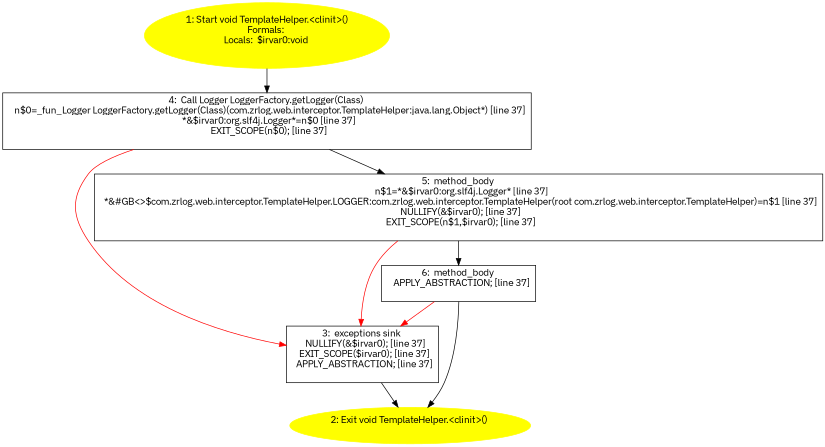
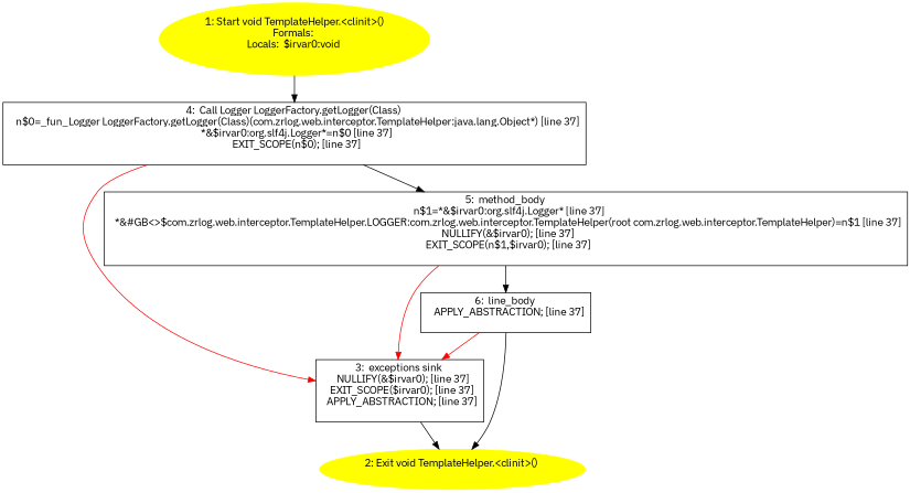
  digraph {
    fontname="IBM Plex Sans"
    node [fontname="IBM Plex Sans" shape=box]
    edge [fontname="IBM Plex Sans"]
    n1 [color=yellow label="1: Start void TemplateHelper.<clinit>()\nFormals: \nLocals:  $irvar0:void \n  " style=filled shape=""]
    n2 [label="4:  Call Logger LoggerFactory.getLogger(Class) \n   n$0=_fun_Logger LoggerFactory.getLogger(Class)(com.zrlog.web.interceptor.TemplateHelper:java.lang.Object*) [line 37]\n  *&$irvar0:org.slf4j.Logger*=n$0 [line 37]\n  EXIT_SCOPE(n$0); [line 37]\n "]
    n3 [label="3:  exceptions sink \n   NULLIFY(&$irvar0); [line 37]\n  EXIT_SCOPE($irvar0); [line 37]\n  APPLY_ABSTRACTION; [line 37]\n "]
    n4 [label="5:  method_body \n   n$1=*&$irvar0:org.slf4j.Logger* [line 37]\n  *&#GB<>$com.zrlog.web.interceptor.TemplateHelper.LOGGER:com.zrlog.web.interceptor.TemplateHelper(root com.zrlog.web.interceptor.TemplateHelper)=n$1 [line 37]\n  NULLIFY(&$irvar0); [line 37]\n  EXIT_SCOPE(n$1,$irvar0); [line 37]\n "]
    n5 [color=yellow label="2: Exit void TemplateHelper.<clinit>() \n  " style=filled shape=""]
-   n6 [label="6:  method_body \n   APPLY_ABSTRACTION; [line 37]\n "]
+   n6 [label="6:  line_body \n   APPLY_ABSTRACTION; [line 37]\n "]
    n1 -> n2
    n2 -> n3 [color=red]
    n2 -> n4
    n3 -> n5
    n4 -> n3 [color=red]
    n4 -> n6
    n6 -> n3 [color=red]
    n6 -> n5
  }
